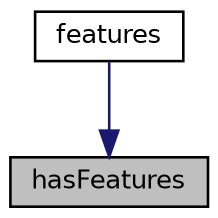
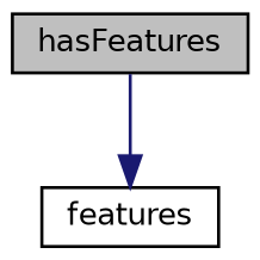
  digraph {
    rankdir=TB
    node [color=black fontname=Helvetica fontsize=10 shape=record]
    n1 [fillcolor=grey75 fontcolor=black height=0.2 label=hasFeatures style=filled width=0.4]
    n2 [height=0.2 label=features width=0.4]
-   n2 -> n1 [color=midnightblue fontname=Helvetica fontsize=10 labelfontname=Helvetica labelfontsize=10 style=solid]
+   n1 -> n2 [color=midnightblue fontname=Helvetica fontsize=10 labelfontname=Helvetica labelfontsize=10 style=solid]
  }
